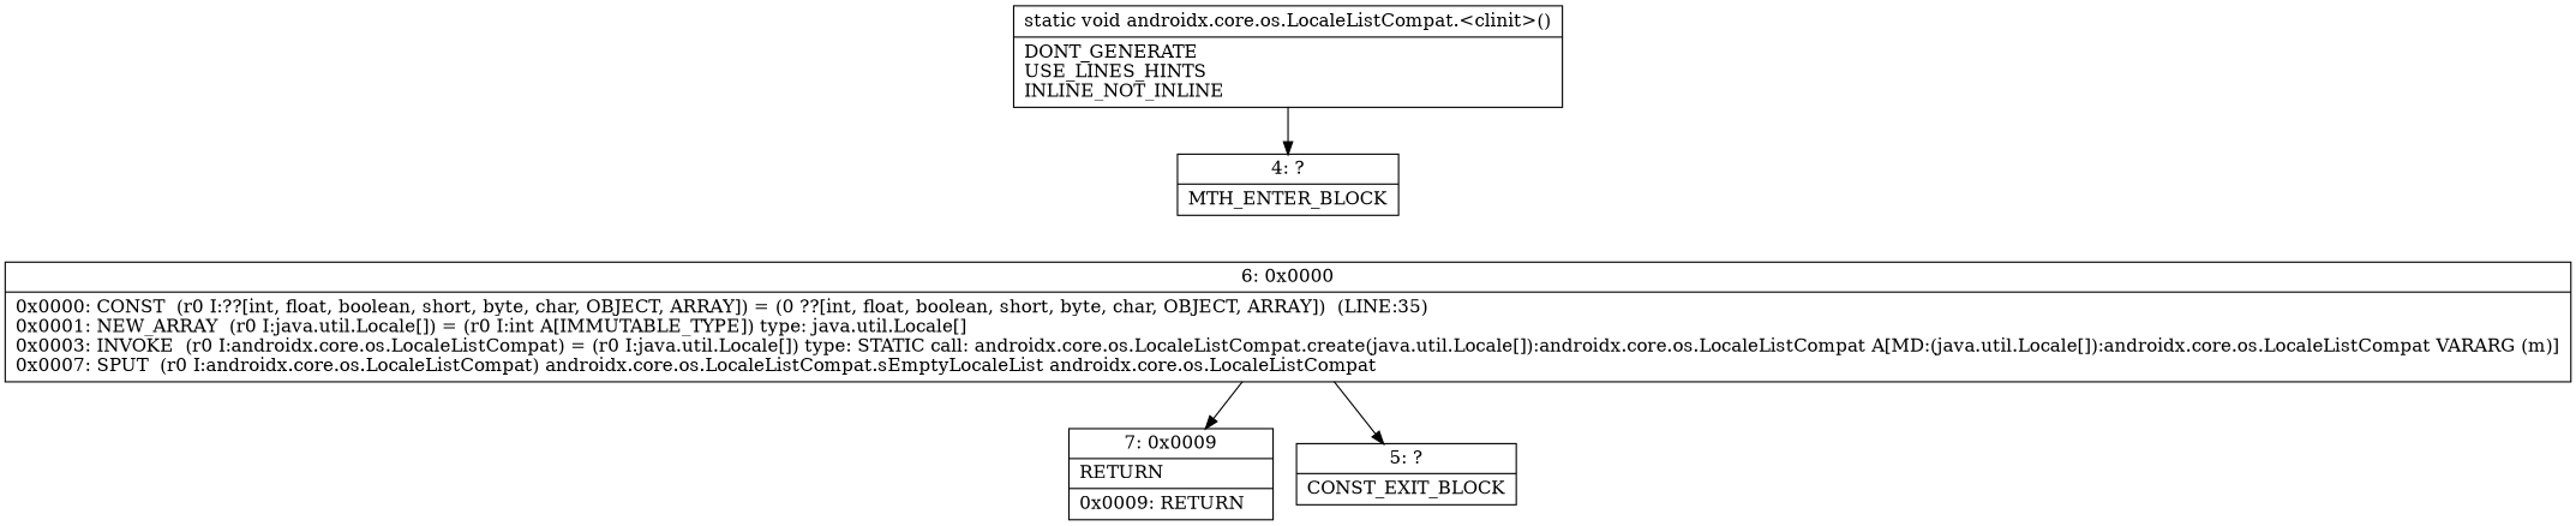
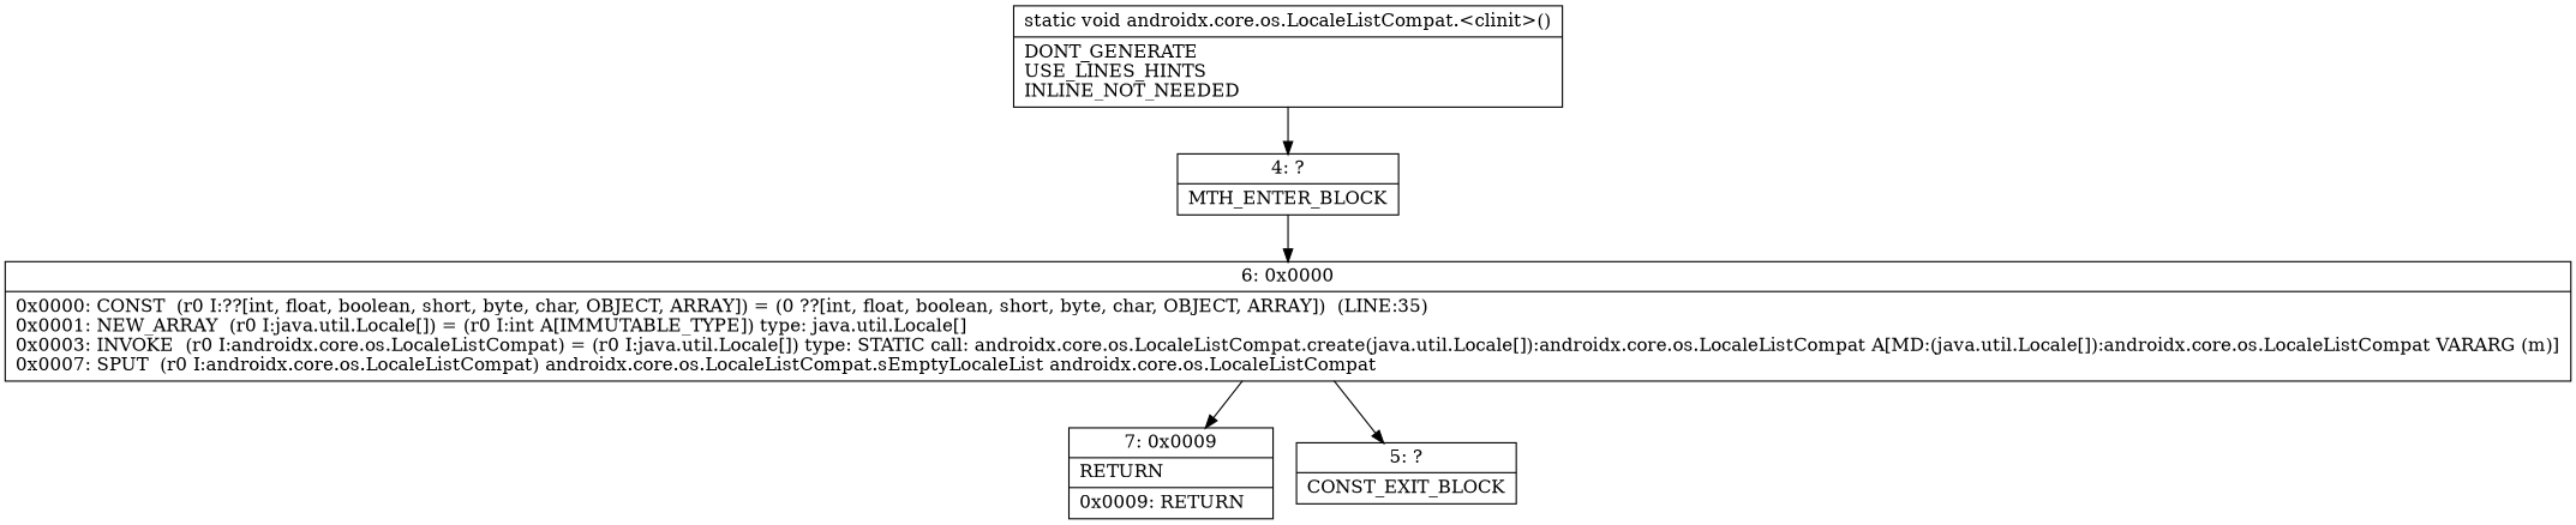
  digraph {
    node [shape=record]
    n1 [label="{4\:\ ?|MTH_ENTER_BLOCK\l}"]
    n2 [label="{6\:\ 0x0000|0x0000: CONST  (r0 I:??[int, float, boolean, short, byte, char, OBJECT, ARRAY]) = (0 ??[int, float, boolean, short, byte, char, OBJECT, ARRAY])  (LINE:35)\l0x0001: NEW_ARRAY  (r0 I:java.util.Locale[]) = (r0 I:int A[IMMUTABLE_TYPE]) type: java.util.Locale[] \l0x0003: INVOKE  (r0 I:androidx.core.os.LocaleListCompat) = (r0 I:java.util.Locale[]) type: STATIC call: androidx.core.os.LocaleListCompat.create(java.util.Locale[]):androidx.core.os.LocaleListCompat A[MD:(java.util.Locale[]):androidx.core.os.LocaleListCompat VARARG (m)]\l0x0007: SPUT  (r0 I:androidx.core.os.LocaleListCompat) androidx.core.os.LocaleListCompat.sEmptyLocaleList androidx.core.os.LocaleListCompat \l}"]
    n3 [label="{7\:\ 0x0009|RETURN\l|0x0009: RETURN   \l}"]
    n4 [label="{5\:\ ?|CONST_EXIT_BLOCK\l}"]
-   n5 [label="{static void androidx.core.os.LocaleListCompat.\<clinit\>()  | DONT_GENERATE\lUSE_LINES_HINTS\lINLINE_NOT_INLINE\l}"]
+   n5 [label="{static void androidx.core.os.LocaleListCompat.\<clinit\>()  | DONT_GENERATE\lUSE_LINES_HINTS\lINLINE_NOT_NEEDED\l}"]
+   n1 -> n2
    n2 -> n3
    n2 -> n4
    n5 -> n1
  }
